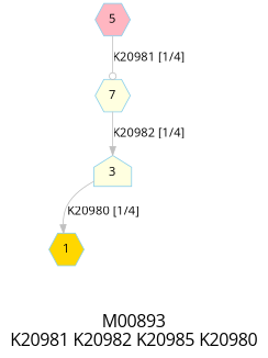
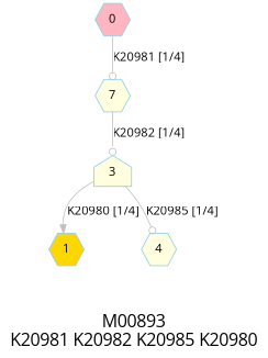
  digraph {
    fontname="Open Sans"
    fontsize=20
    label="M00893\nK20981 K20982 K20985 K20980"
    node [color=skyblue fillcolor=lightyellow fontname="Open Sans" shape=hexagon style=filled]
    edge [arrowhead=odot color=grey fontname="Open Sans"]
-   0 [fillcolor=lightpink height=.3 width=.3 label=5]
+   0 [fillcolor=lightpink height=.3 width=.3]
    1 [fillcolor=gold height=.3 width=.3]
    n3 [height=.3 label=7 width=.3]
    3 [height=.3 shape=house width=.3]
+   4 [height=.3 width=.3]
    subgraph sub_1 {
      0
      1
      n3
      3
+     4
    }
    0 -> n3 [label="K20981 [1/4]"]
-   n3 -> 3 [arrowhead=normal label="K20982 [1/4]"]
+   n3 -> 3 [label="K20982 [1/4]"]
    3 -> 1 [arrowhead=normal label="K20980 [1/4]"]
+   3 -> 4 [label="K20985 [1/4]"]
  }
